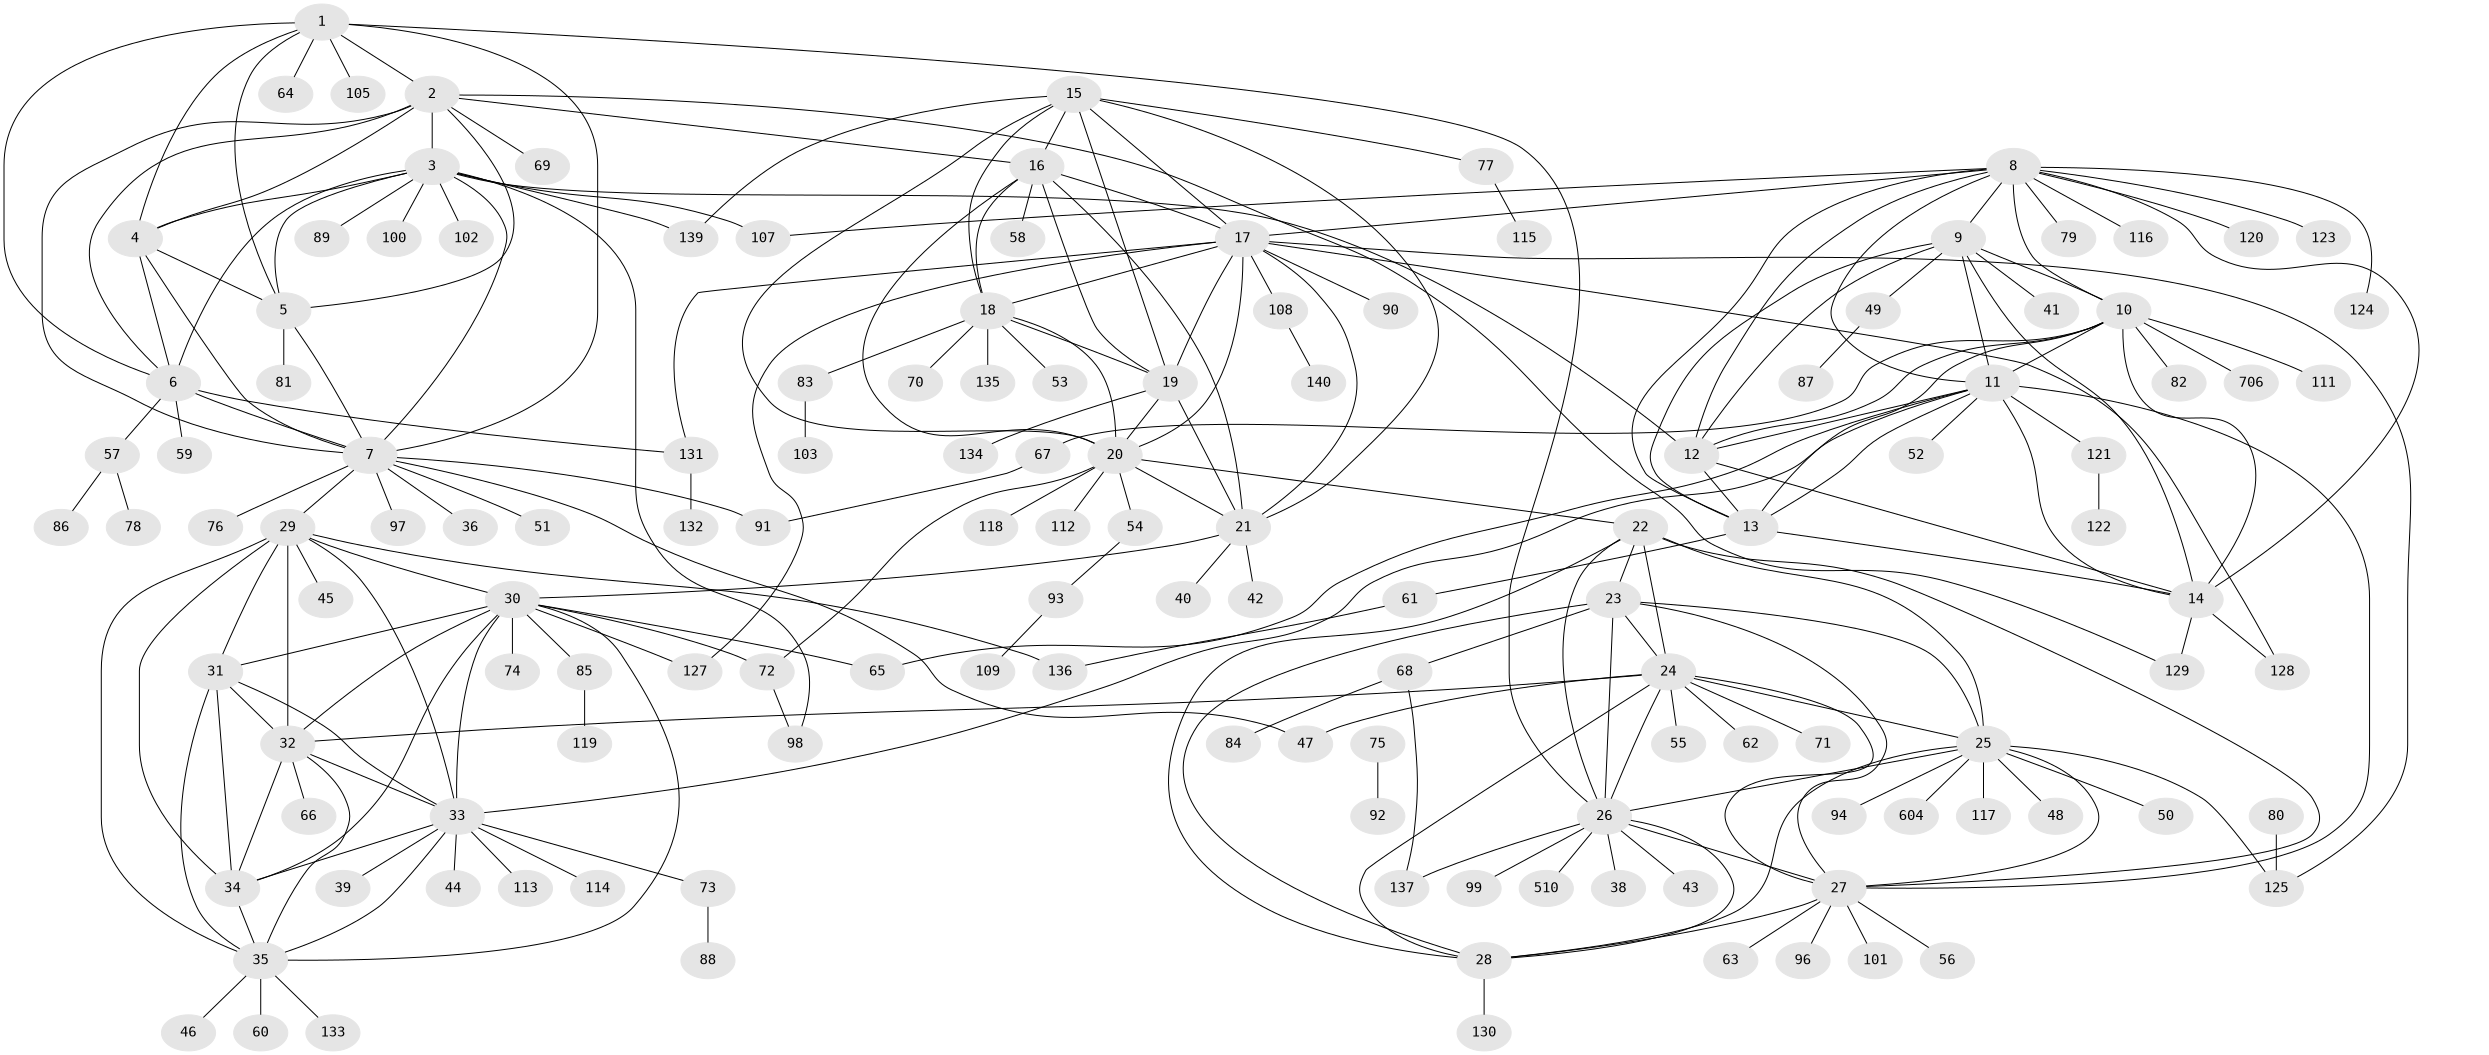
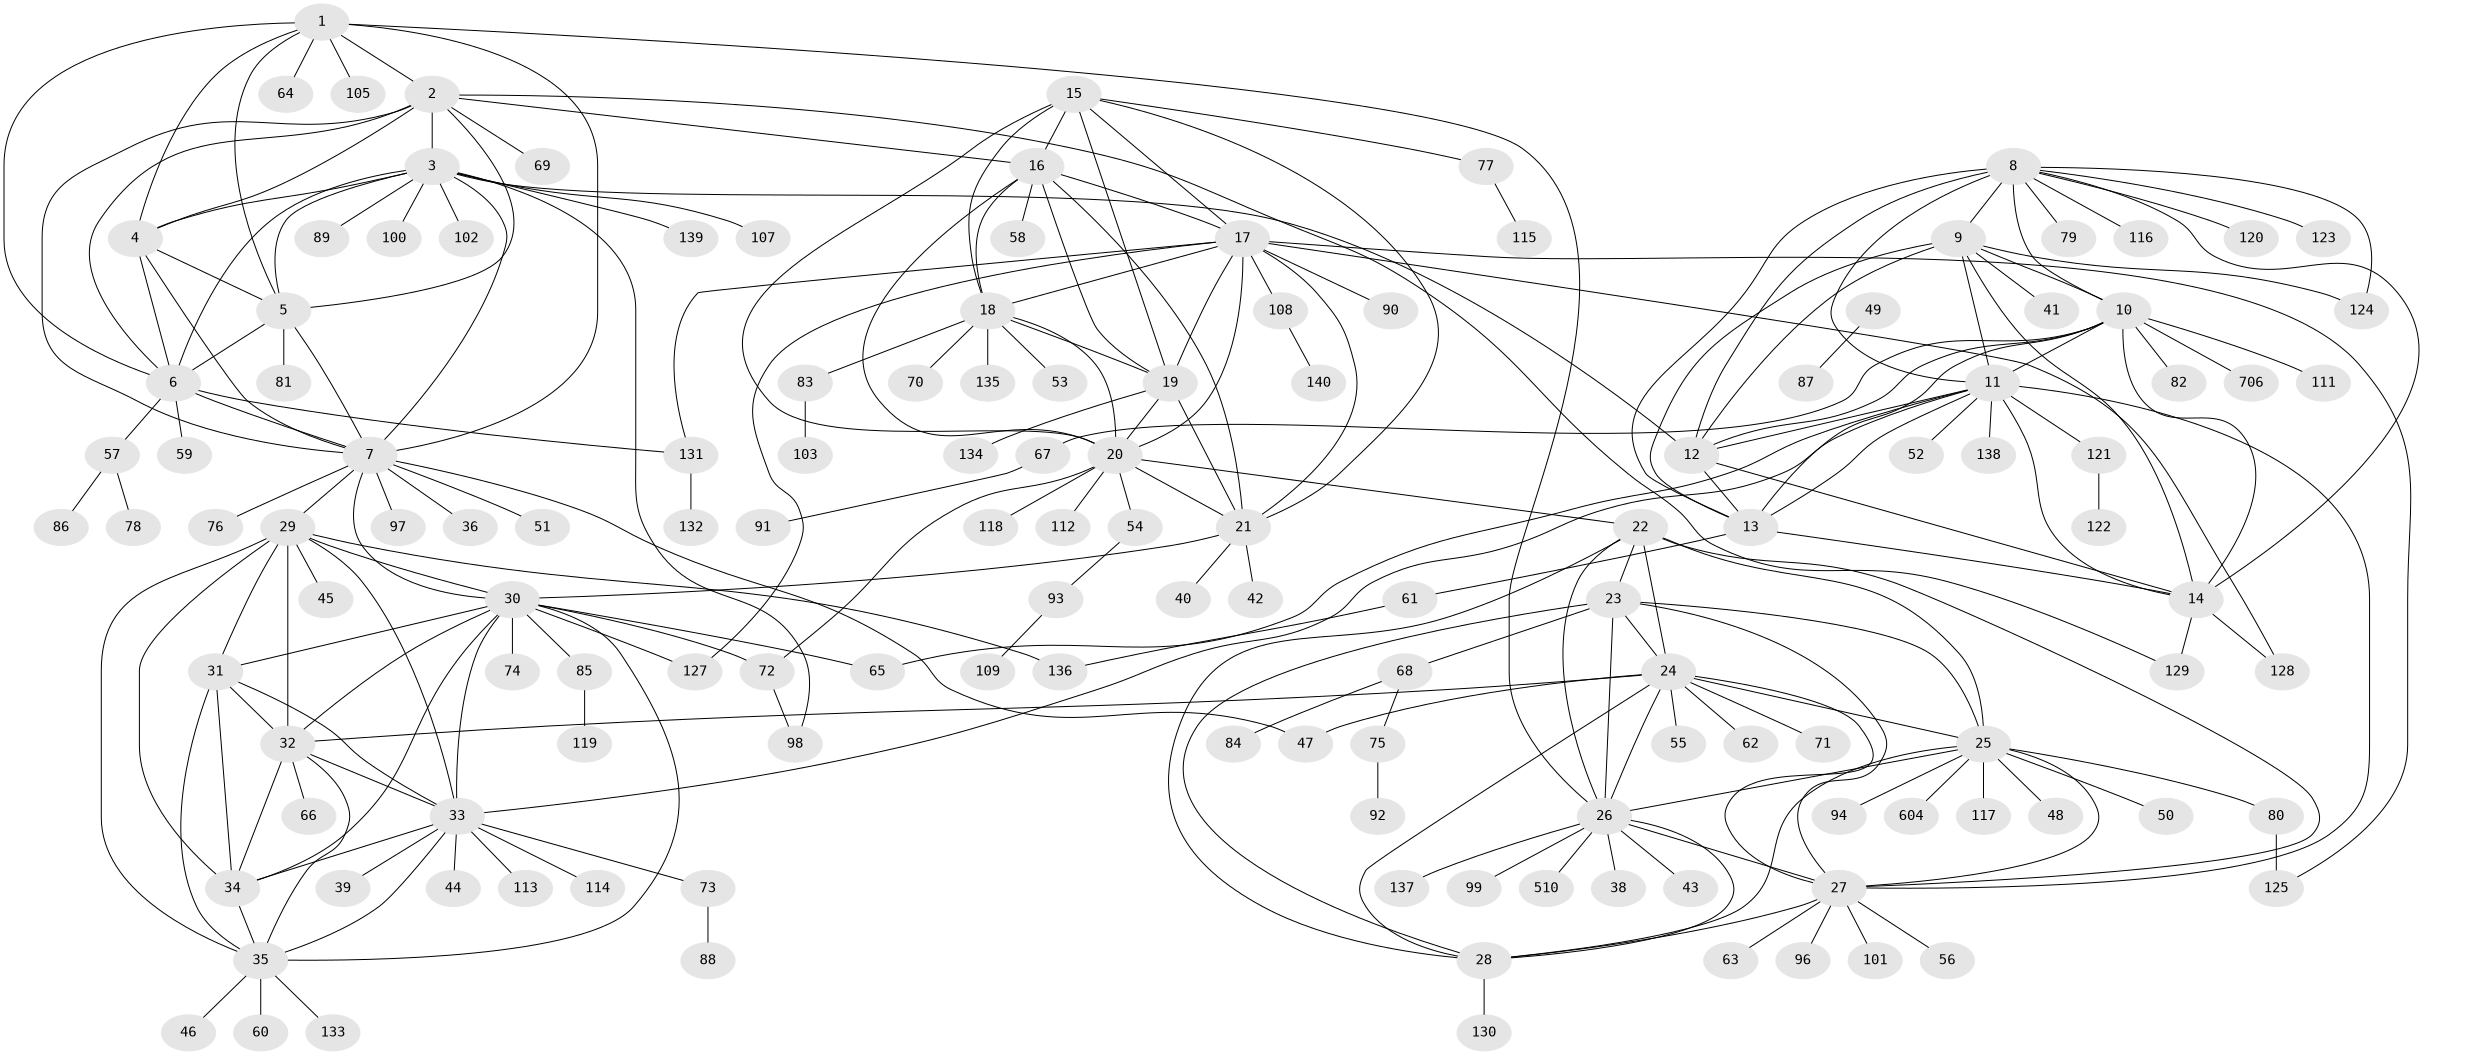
  graph {
    fontname="DejaVu Sans Mono"
    node [color=gray90 fontname="DejaVu Sans Mono" style=filled]
    edge [fontname="DejaVu Sans Mono"]
    1
    2
    4
    5
    6
    7
    26
    64
    105
    3
    16
    69
    129
    12
    89
    98
    100
    102
    107
    139
    81
    57
    59
    131
    29
    36
    47
    51
    76
    91
    97
    27
    28
    38
    43
    99
    n37 [label=510]
    137
    17
    18
    19
    20
    21
    58
    13
    14
    78
    86
    132
    33
    30
    32
    31
    34
    35
    45
    136
    8
    9
    10
    11
    79
    116
    120
    123
    124
    41
    49
    67
    82
    n71 [label=706]
    111
    52
    65
    121
+   138
    61
    128
    90
    108
    125
    127
    87
    56
    63
    96
    101
    39
    44
    73
    113
    114
    122
    15
    77
    53
    70
    83
    135
    134
    22
    54
    72
    112
    118
    40
    42
    115
    140
    103
    23
    24
    25
    93
    74
    85
    68
    55
    62
    71
    48
    50
    80
    94
    n125 [label=604]
    117
    130
    75
    84
    66
    46
    60
    133
    119
    88
    109
    92
    1 -- 2
    1 -- 4
    1 -- 5
    1 -- 6
    1 -- 7
    1 -- 26
    1 -- 64
    1 -- 105
    2 -- 4
    2 -- 5
    2 -- 6
    2 -- 7
    2 -- 3
    2 -- 16
    2 -- 69
    2 -- 129
    4 -- 5
    4 -- 6
    4 -- 7
+   5 -- 6
    5 -- 7
    5 -- 81
    6 -- 7
    6 -- 57
    6 -- 59
    6 -- 131
    7 -- 29
    7 -- 36
    7 -- 47
    7 -- 51
    7 -- 76
-   7 -- 91
+   7 -- 30
    7 -- 97
    26 -- 27
    26 -- 28
    26 -- 38
    26 -- 43
    26 -- 99
    26 -- n37
    26 -- 137
    3 -- 4
    3 -- 5
    3 -- 6
    3 -- 7
    3 -- 12
    3 -- 89
    3 -- 98
    3 -- 100
    3 -- 102
    3 -- 107
    3 -- 139
    16 -- 17
    16 -- 18
    16 -- 19
    16 -- 20
    16 -- 21
    16 -- 58
    12 -- 13
    12 -- 14
    57 -- 78
    57 -- 86
    131 -- 132
    29 -- 33
    29 -- 30
    29 -- 32
    29 -- 31
    29 -- 34
    29 -- 35
    29 -- 45
    29 -- 136
    27 -- 28
    27 -- 56
    27 -- 63
    27 -- 96
    27 -- 101
    28 -- 130
    17 -- 131
    17 -- 18
    17 -- 19
    17 -- 20
    17 -- 21
    17 -- 128
    17 -- 90
    17 -- 108
    17 -- 125
    17 -- 127
    18 -- 19
    18 -- 20
    18 -- 53
    18 -- 70
    18 -- 83
    18 -- 135
    19 -- 20
    19 -- 21
    19 -- 134
    20 -- 21
    20 -- 22
    20 -- 54
    20 -- 72
    20 -- 112
    20 -- 118
    21 -- 30
    21 -- 40
    21 -- 42
    13 -- 14
    13 -- 61
    14 -- 129
    14 -- 128
    33 -- 34
    33 -- 35
    33 -- 39
    33 -- 44
    33 -- 73
    33 -- 113
    33 -- 114
    30 -- 33
    30 -- 32
    30 -- 31
    30 -- 34
    30 -- 35
    30 -- 65
    30 -- 127
    30 -- 72
    30 -- 74
    30 -- 85
    32 -- 33
    32 -- 34
    32 -- 35
    32 -- 66
    31 -- 33
    31 -- 32
    31 -- 34
    31 -- 35
    34 -- 35
    35 -- 46
    35 -- 60
    35 -- 133
    8 -- 12
-   8 -- 107
-   8 -- 17
    8 -- 13
    8 -- 14
    8 -- 9
    8 -- 10
    8 -- 11
    8 -- 79
    8 -- 116
    8 -- 120
    8 -- 123
    8 -- 124
    9 -- 12
    9 -- 13
    9 -- 14
    9 -- 10
    9 -- 11
    9 -- 41
-   9 -- 49
+   9 -- 124
    10 -- 12
    10 -- 13
    10 -- 14
    10 -- 11
    10 -- 67
    10 -- 82
    10 -- n71
    10 -- 111
    11 -- 12
    11 -- 27
    11 -- 13
    11 -- 14
    11 -- 33
    11 -- 52
    11 -- 65
    11 -- 121
+   11 -- 138
    49 -- 87
    67 -- 91
    121 -- 122
    61 -- 136
    108 -- 140
    73 -- 88
    15 -- 16
-   15 -- 139
    15 -- 17
    15 -- 18
    15 -- 19
    15 -- 20
    15 -- 21
    15 -- 77
    77 -- 115
    83 -- 103
    22 -- 26
    22 -- 27
    22 -- 28
    22 -- 23
    22 -- 24
    22 -- 25
    54 -- 93
    72 -- 98
    23 -- 26
    23 -- 27
    23 -- 28
    23 -- 24
    23 -- 25
    23 -- 68
    24 -- 26
    24 -- 47
    24 -- 27
    24 -- 28
    24 -- 32
    24 -- 25
    24 -- 55
    24 -- 62
    24 -- 71
    25 -- 26
    25 -- 27
    25 -- 28
    25 -- 48
    25 -- 50
-   25 -- 125
+   25 -- 80
    25 -- 94
    25 -- n125
    25 -- 117
    93 -- 109
    85 -- 119
-   68 -- 137
+   68 -- 75
    68 -- 84
    80 -- 125
    75 -- 92
  }
